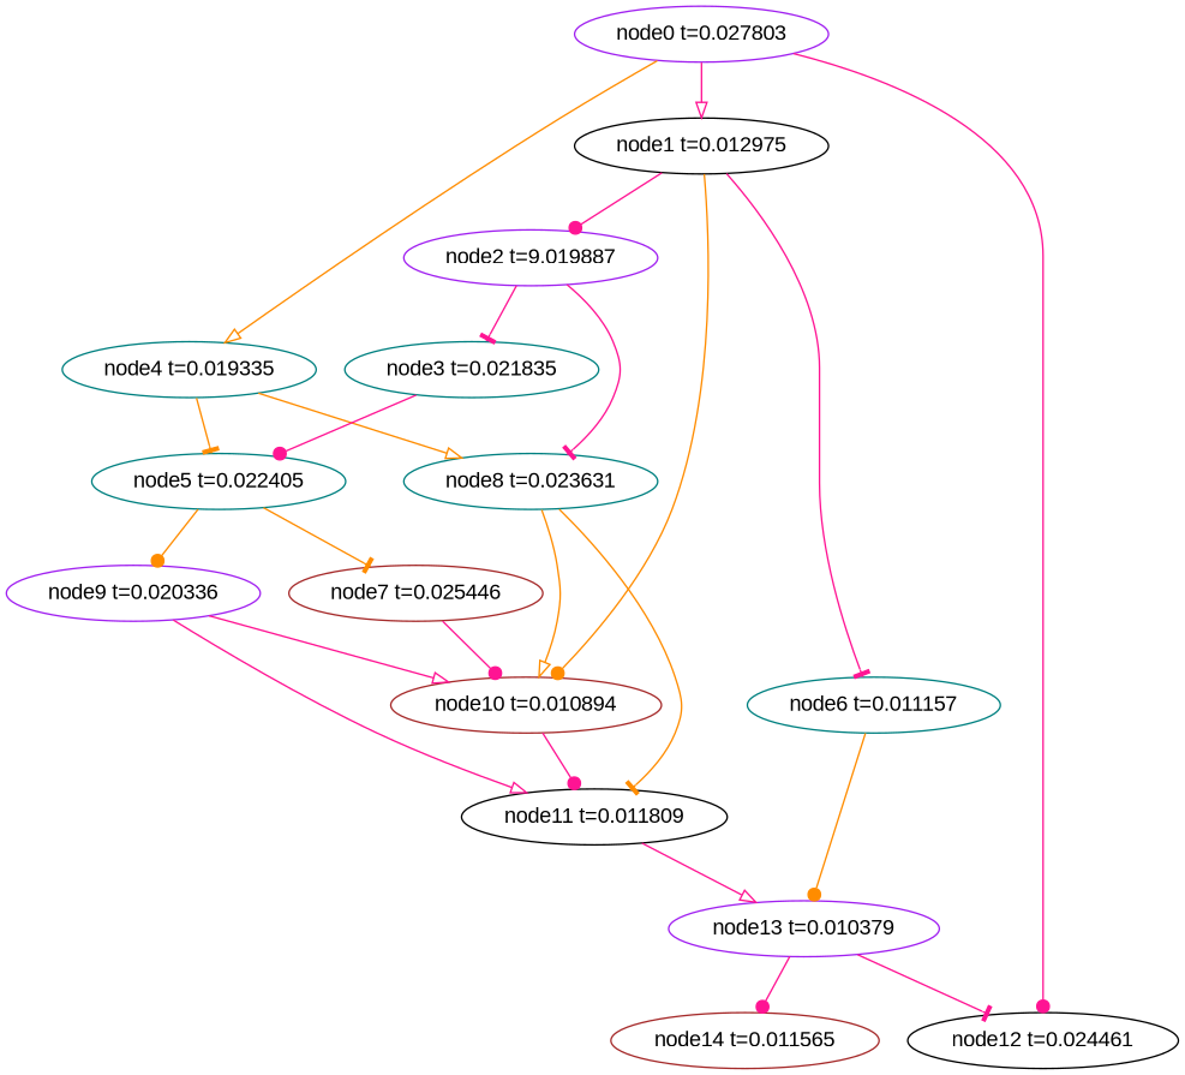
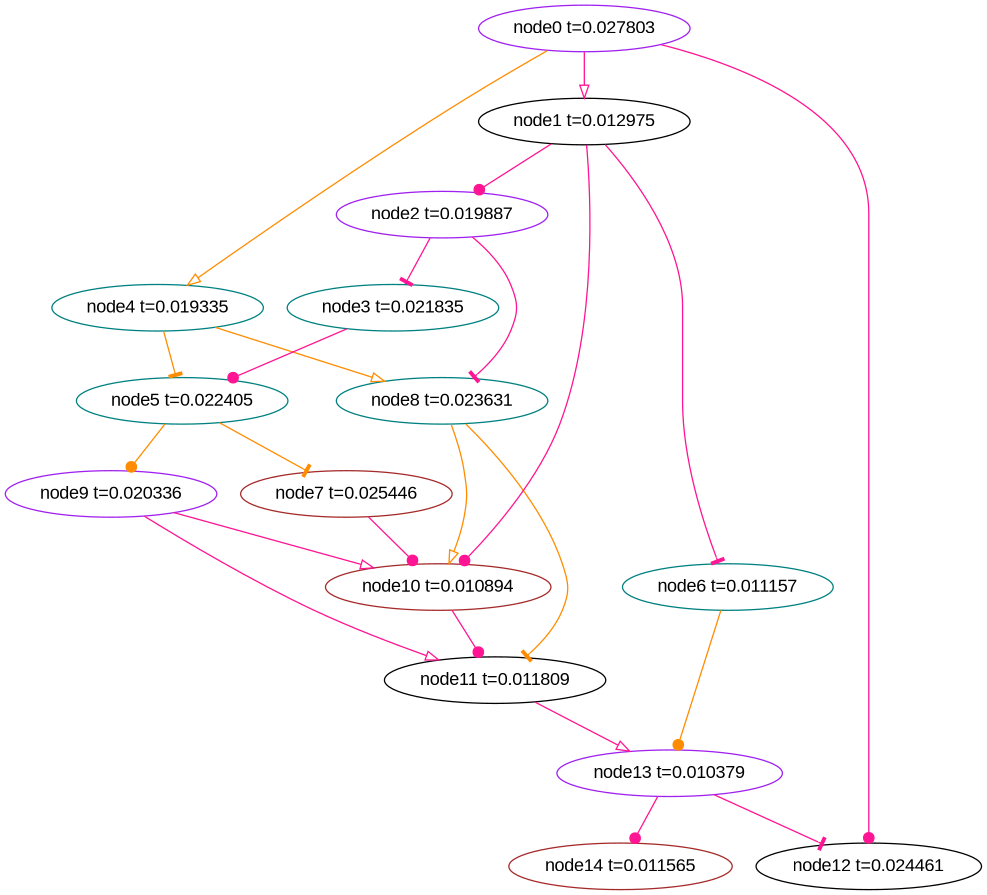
  digraph {
    fontname="Liberation Sans"
    node [color=teal fontname="Liberation Sans"]
    edge [arrowhead=dot color=deeppink fontname="Liberation Sans"]
    n1 [color=brown label="node14 t=0.011565"]
    n2 [color=purple label="node13 t=0.010379"]
    n3 [color=black label="node12 t=0.024461"]
    n4 [color=black label="node11 t=0.011809"]
    n5 [color=brown label="node10 t=0.010894"]
    n6 [color=purple label="node9 t=0.020336"]
    n7 [label="node8 t=0.023631"]
    n8 [color=brown label="node7 t=0.025446"]
    n9 [label="node6 t=0.011157"]
    n10 [label="node5 t=0.022405"]
    n11 [label="node4 t=0.019335"]
    n12 [label="node3 t=0.021835"]
-   n13 [color=purple label="node2 t=9.019887"]
+   n13 [color=purple label="node2 t=0.019887"]
    n14 [color=black label="node1 t=0.012975"]
    n15 [color=purple label="node0 t=0.027803"]
    n2 -> n1
    n2 -> n3 [arrowhead=tee]
    n4 -> n2 [arrowhead=onormal]
    n5 -> n4
    n6 -> n4 [arrowhead=onormal]
    n6 -> n5 [arrowhead=onormal]
    n7 -> n4 [arrowhead=tee color=darkorange]
    n7 -> n5 [arrowhead=onormal color=darkorange]
    n8 -> n5
    n9 -> n2 [color=darkorange]
    n10 -> n6 [color=darkorange]
    n10 -> n8 [arrowhead=tee color=darkorange]
    n11 -> n7 [arrowhead=onormal color=darkorange]
    n11 -> n10 [arrowhead=tee color=darkorange]
    n12 -> n10
    n13 -> n7 [arrowhead=tee]
    n13 -> n12 [arrowhead=tee]
-   n14 -> n5 [color=darkorange]
+   n14 -> n5
    n14 -> n9 [arrowhead=tee]
    n14 -> n13
    n15 -> n3
    n15 -> n11 [arrowhead=onormal color=darkorange]
    n15 -> n14 [arrowhead=onormal]
  }
